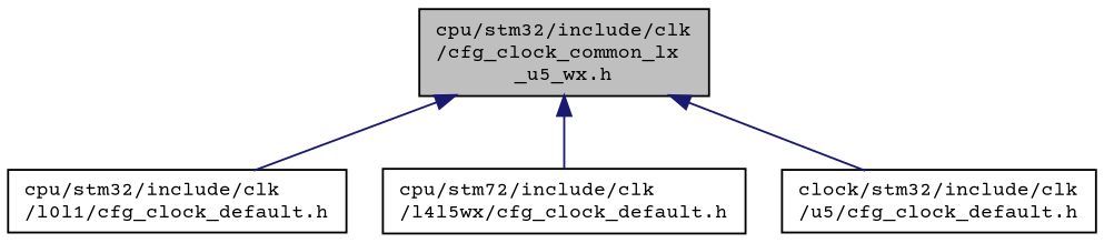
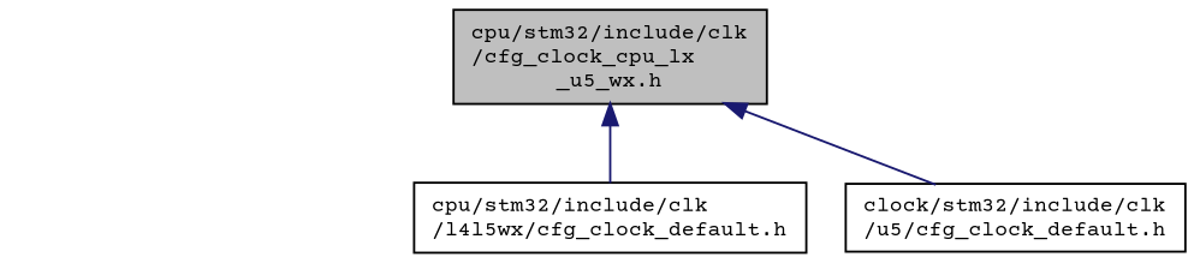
  digraph {
    fontname="Courier Prime"
    node [color=black fillcolor=white fontname="Courier Prime" fontsize=10 shape=record style=filled]
    edge [color=midnightblue dir=back fontname="Courier Prime" fontsize=10 labelfontname=Helvetica labelfontsize=10 style=solid]
-   n1 [fillcolor=grey75 fontcolor=black height=0.2 label="cpu/stm32/include/clk\l/cfg_clock_common_lx\l_u5_wx.h" width=0.4]
-   n2 [height=0.2 label="cpu/stm32/include/clk\l/l0l1/cfg_clock_default.h" width=0.4]
-   n3 [height=0.2 label="cpu/stm72/include/clk\l/l4l5wx/cfg_clock_default.h" width=0.4]
+   n1 [fillcolor=grey75 fontcolor=black height=0.2 label="cpu/stm32/include/clk\l/cfg_clock_cpu_lx\l_u5_wx.h" width=0.4]
+   n3 [height=0.2 label="cpu/stm32/include/clk\l/l4l5wx/cfg_clock_default.h" width=0.4]
    n4 [height=0.2 label="clock/stm32/include/clk\l/u5/cfg_clock_default.h" width=0.4]
-   n1 -> n2
    n1 -> n3
    n1 -> n4
  }
